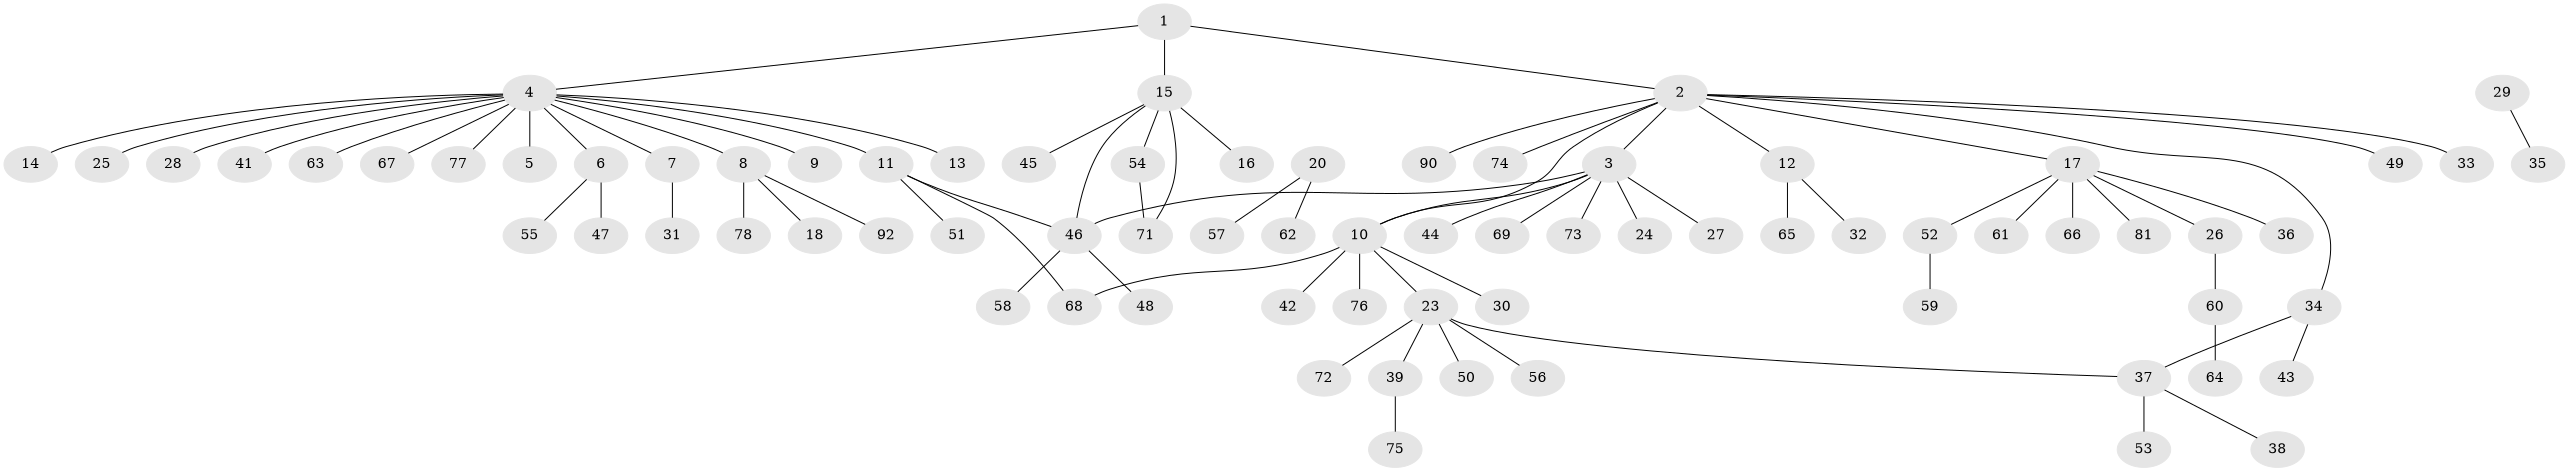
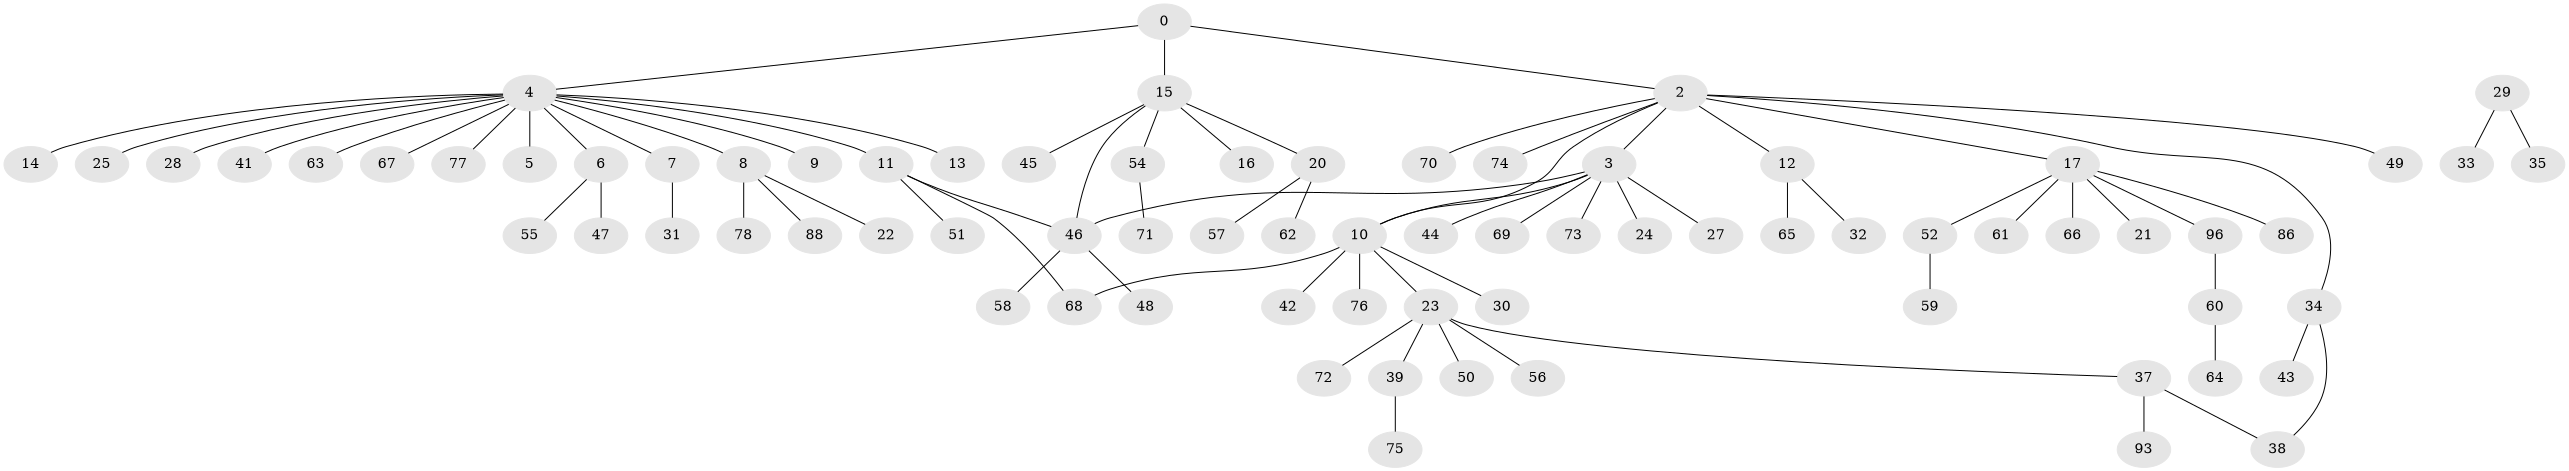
  graph {
    node [color=gray90 style=filled]
-   1
+   1 [label=0]
    2
    4
    15
    3
    10
    12
    17
    33
    34
    49
-   70 [label=90]
+   70
    74
    5
    6
    7
    8
    9
    11
    13
    14
    25
    28
    41
    63
    67
    77
    46
    16
    20
    45
    54
    24
    27
    44
    69
    73
    23
    30
    42
    68
    76
    32
    65
-   21 [label=81]
-   26
-   36
+   21
+   26 [label=96]
+   36 [label=86]
    52
    61
    66
    37
    43
    48
    58
    47
    55
    31
-   18
-   22 [label=92]
+   18 [label=88]
+   22
    78
    51
    39
    50
    56
    72
    57
    62
    71
    60
    59
    29
    35
    38
-   53
+   53 [label=93]
    75
    64
    1 -- 2
    1 -- 4
    1 -- 15
    2 -- 3
    2 -- 10
    2 -- 12
    2 -- 17
-   2 -- 33
+   29 -- 33
    2 -- 34
    2 -- 49
    2 -- 70
    2 -- 74
    4 -- 5
    4 -- 6
    4 -- 7
    4 -- 8
    4 -- 9
    4 -- 11
    4 -- 13
    4 -- 14
    4 -- 25
    4 -- 28
    4 -- 41
    4 -- 63
    4 -- 67
    4 -- 77
    15 -- 46
    15 -- 16
-   15 -- 71
+   15 -- 20
    15 -- 45
    15 -- 54
    3 -- 10
    3 -- 46
    3 -- 24
    3 -- 27
    3 -- 44
    3 -- 69
    3 -- 73
    10 -- 23
    10 -- 30
    10 -- 42
    10 -- 68
    10 -- 76
    12 -- 32
    12 -- 65
    17 -- 21
    17 -- 26
    17 -- 36
    17 -- 52
    17 -- 61
    17 -- 66
-   34 -- 37
+   34 -- 38
    34 -- 43
    6 -- 47
    6 -- 55
    7 -- 31
    8 -- 18
    8 -- 22
    8 -- 78
    11 -- 46
    11 -- 68
    11 -- 51
    46 -- 48
    46 -- 58
    20 -- 57
    20 -- 62
    54 -- 71
    23 -- 37
    23 -- 39
    23 -- 50
    23 -- 56
    23 -- 72
    26 -- 60
    52 -- 59
    37 -- 38
    37 -- 53
    39 -- 75
    60 -- 64
    29 -- 35
  }
